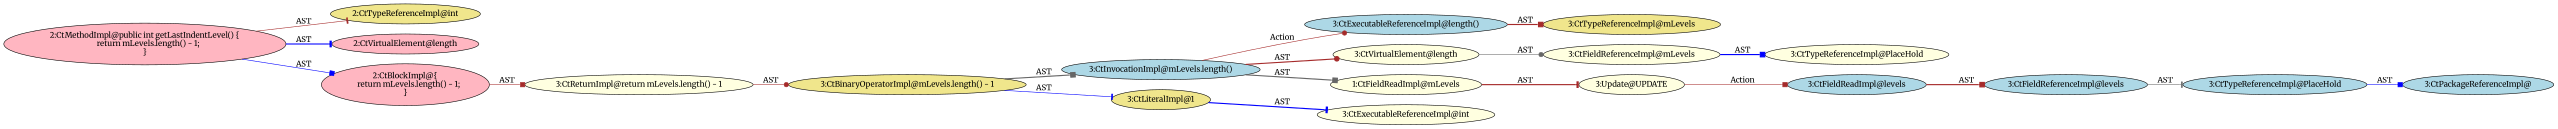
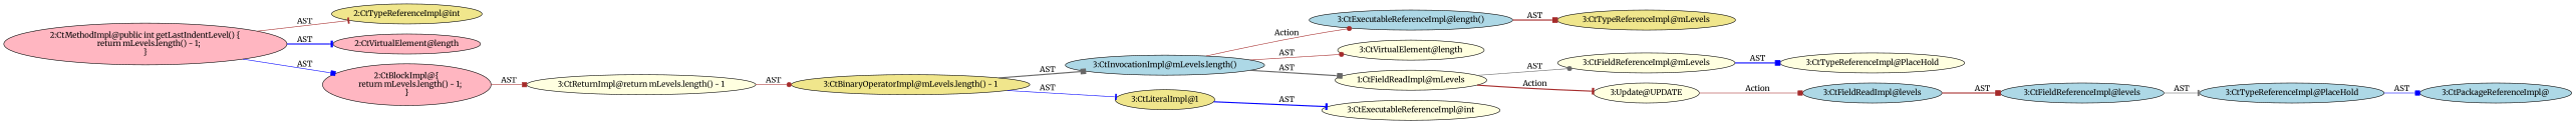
  digraph {
    fontname=Merriweather
    rankdir=LR
    node [fillcolor=lightyellow fontname=Merriweather shape=ellipse style=filled]
    edge [arrowhead=box color=brown fontname=Merriweather style=solid]
    n1 [fillcolor=khaki label="2:CtTypeReferenceImpl@int"]
    n2 [fillcolor=lightpink label="2:CtVirtualElement@length"]
    n3 [fillcolor=lightblue label="3:CtExecutableReferenceImpl@length()"]
    n4 [fillcolor=khaki label="3:CtTypeReferenceImpl@mLevels"]
    n5 [label="3:CtVirtualElement@length"]
    n6 [label="3:CtFieldReferenceImpl@mLevels"]
    n7 [label="3:CtTypeReferenceImpl@PlaceHold"]
    n8 [label="1:CtFieldReadImpl@mLevels"]
    n9 [label="3:Update@UPDATE"]
    n10 [fillcolor=lightblue label="3:CtFieldReadImpl@levels"]
    n11 [fillcolor=lightblue label="3:CtInvocationImpl@mLevels.length()"]
    n12 [fillcolor=khaki label="3:CtLiteralImpl@1"]
    n13 [label="3:CtExecutableReferenceImpl@int"]
    n14 [fillcolor=khaki label="3:CtBinaryOperatorImpl@mLevels.length() - 1"]
    n15 [label="3:CtReturnImpl@return mLevels.length() - 1"]
    n16 [fillcolor=lightpink label="2:CtBlockImpl@\{\n    return mLevels.length() - 1;\n\}"]
    n17 [fillcolor=lightpink label="2:CtMethodImpl@public int getLastIndentLevel() \{\n    return mLevels.length() - 1;\n\}"]
    n18 [fillcolor=lightblue label="3:CtFieldReferenceImpl@levels"]
    n19 [fillcolor=lightblue label="3:CtPackageReferenceImpl@"]
    n20 [fillcolor=lightblue label="3:CtTypeReferenceImpl@PlaceHold"]
    n3 -> n4 [label=AST style=bold]
    n6 -> n7 [color=blue label=AST style=bold]
-   n5 -> n6 [arrowhead=dot color=gray40 label=AST]
-   n8 -> n9 [arrowhead=tee label=AST style=bold]
+   n8 -> n6 [arrowhead=dot color=gray40 label=AST]
+   n8 -> n9 [arrowhead=tee label=Action style=bold]
    n9 -> n10 [label=Action]
    n10 -> n18 [label=AST style=bold]
    n11 -> n3 [arrowhead=dot label=Action]
-   n11 -> n5 [arrowhead=dot label=AST style=bold]
+   n11 -> n5 [arrowhead=dot label=AST]
    n11 -> n8 [color=gray40 label=AST style=bold]
    n12 -> n13 [arrowhead=tee color=blue label=AST style=bold]
    n14 -> n11 [color=gray40 label=AST style=bold]
    n14 -> n12 [arrowhead=tee color=blue label=AST]
    n15 -> n14 [arrowhead=dot label=AST]
    n16 -> n15 [label=AST]
    n17 -> n1 [arrowhead=tee label=AST]
    n17 -> n2 [arrowhead=tee color=blue label=AST style=bold]
    n17 -> n16 [color=blue label=AST]
    n18 -> n20 [arrowhead=tee color=gray40 label=AST]
    n20 -> n19 [color=blue label=AST]
  }
